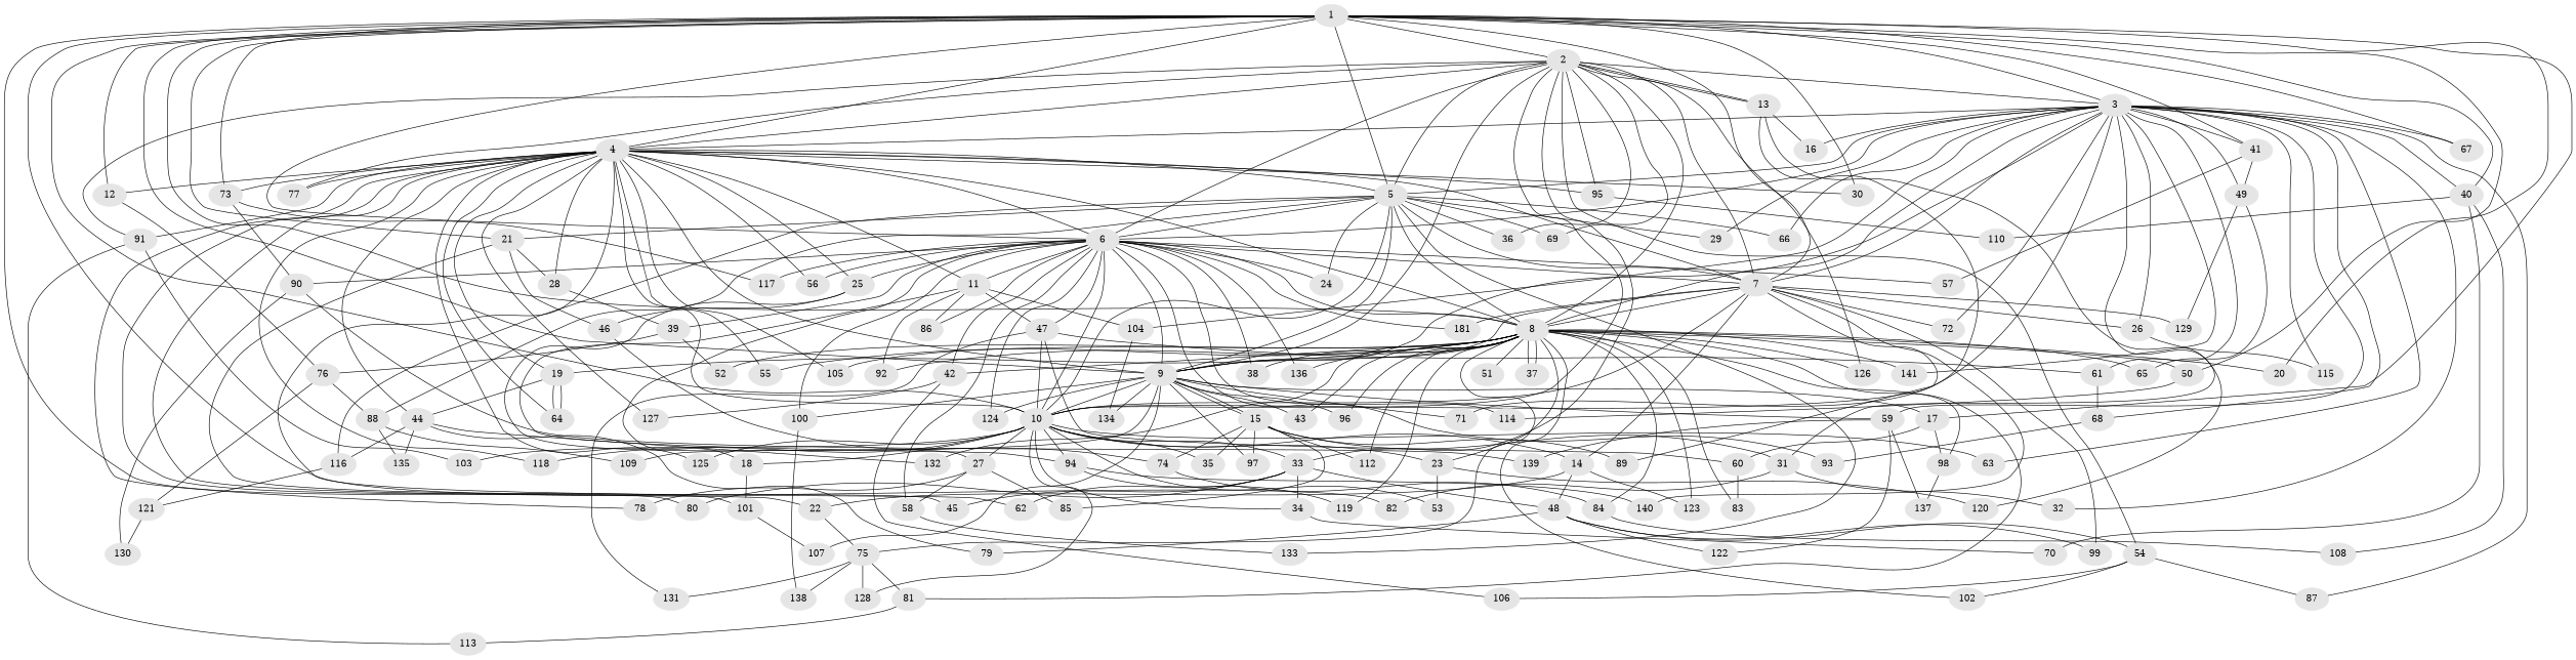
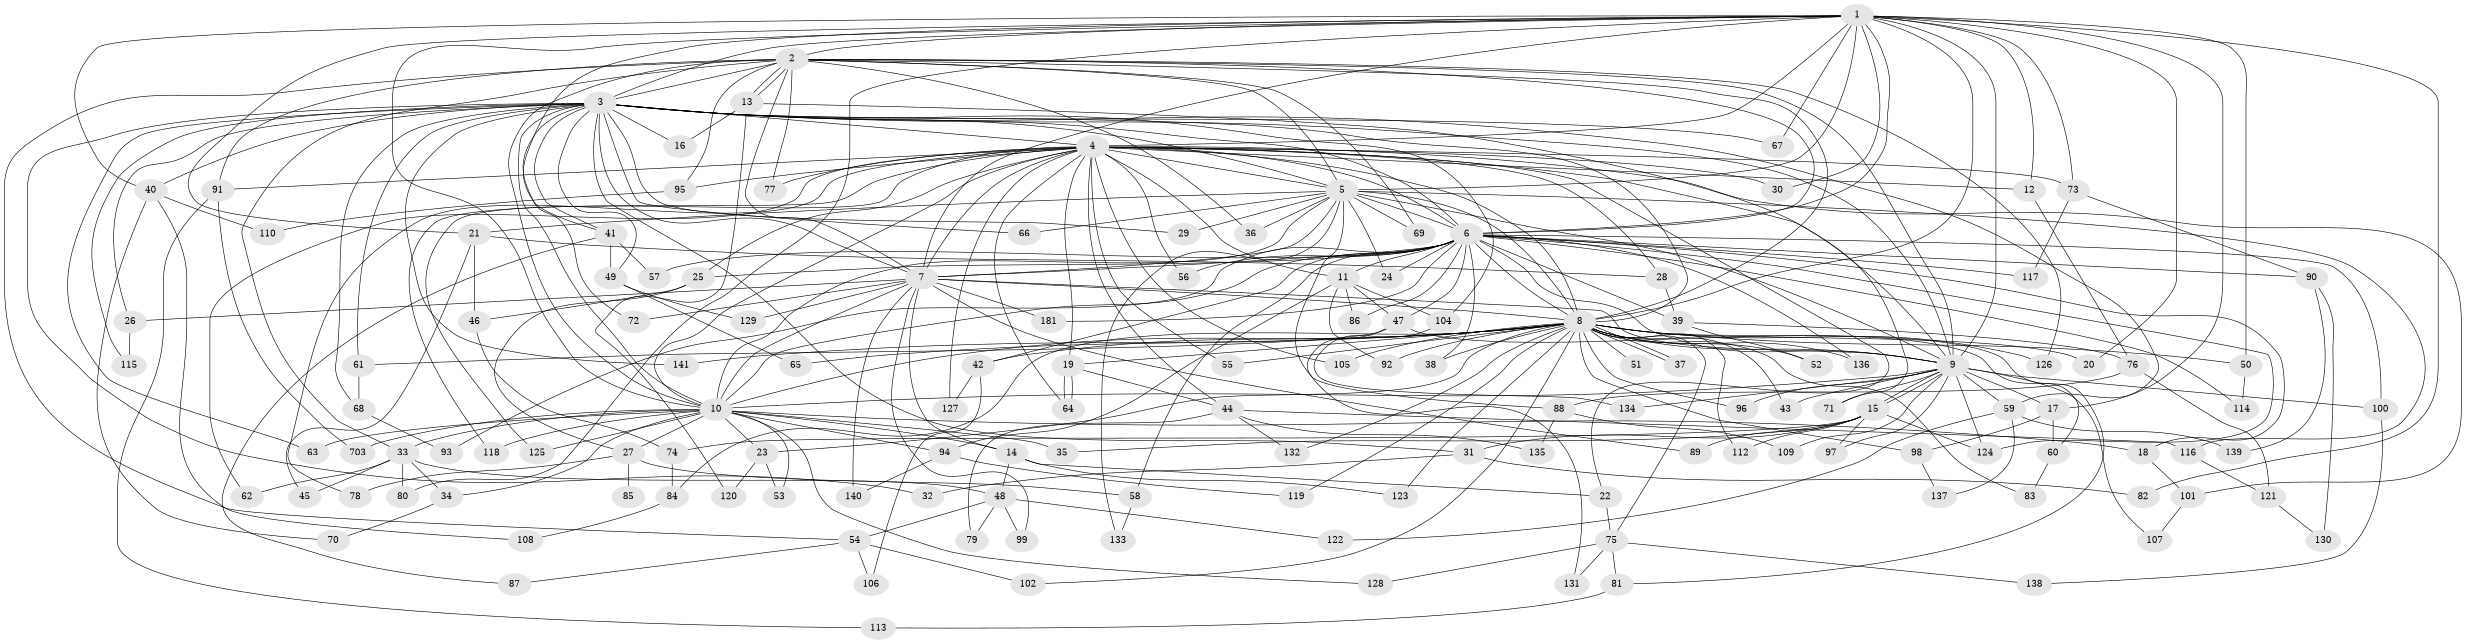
  graph {
    node [color=gray90 style=filled]
    1
    2
    3
    4
    5
    6
    7
    8
    9
    10
    12
    17
    20
    21
    30
    40
    41
    50
    67
    73
    80
    82
    13
    33
    36
    54
    69
    77
    91
    95
    126
    16
    26
    29
    31
    32
    49
    59
    61
    63
    66
    68
    72
    87
    104
    115
    141
    11
    19
    22
    25
    28
    44
    55
    56
    62
    78
    101
    105
    118
    125
    127
    64
    24
    88
    116
    133
    18
    38
    39
    42
    47
    57
    58
    86
    90
    93
    100
    n79 [label=181]
    114
    117
    124
    136
    14
    89
    99
    129
    140
    51
    23
    37
    43
    52
    65
    75
    81
    83
    84
    92
    96
    98
    102
    112
    119
    123
    132
    15
    71
    97
    107
    109
    134
    27
    34
    35
    53
    94
-   103
+   103 [label=703]
    128
    76
    60
    45
    46
    70
    108
    110
    120
    48
    106
    113
    122
    137
    139
    79
    135
    121
    131
    130
    138
    74
    85
    1 -- 2
    1 -- 3
    1 -- 4
    1 -- 5
    1 -- 6
    1 -- 7
    1 -- 8
    1 -- 9
    1 -- 10
    1 -- 12
    1 -- 17
    1 -- 20
    1 -- 21
    1 -- 30
    1 -- 40
    1 -- 41
    1 -- 50
    1 -- 67
    1 -- 73
    1 -- 80
    1 -- 82
    2 -- 3
-   2 -- 4
    2 -- 5
    2 -- 6
    2 -- 7
    2 -- 8
    2 -- 9
    2 -- 10
    2 -- 13
    2 -- 13
    2 -- 33
    2 -- 36
    2 -- 54
    2 -- 69
    2 -- 77
    2 -- 91
    2 -- 95
    2 -- 126
    3 -- 4
    3 -- 5
    3 -- 6
    3 -- 7
    3 -- 8
    3 -- 9
    3 -- 10
    3 -- 40
    3 -- 41
    3 -- 67
    3 -- 16
    3 -- 26
    3 -- 29
    3 -- 31
    3 -- 32
    3 -- 49
    3 -- 59
    3 -- 61
    3 -- 63
    3 -- 66
    3 -- 68
    3 -- 72
-   3 -- 87
+   41 -- 87
    3 -- 104
    3 -- 115
    3 -- 141
    4 -- 5
    4 -- 6
    4 -- 7
    4 -- 8
    4 -- 9
    4 -- 10
    4 -- 12
    4 -- 30
    4 -- 73
    4 -- 77
    4 -- 91
    4 -- 95
    4 -- 11
    4 -- 19
    4 -- 22
    4 -- 25
    4 -- 28
    4 -- 44
    4 -- 55
    4 -- 56
    4 -- 62
    4 -- 78
    4 -- 101
    4 -- 105
    4 -- 118
    4 -- 125
    4 -- 127
    4 -- 64
    5 -- 6
    5 -- 7
    5 -- 8
    5 -- 9
    5 -- 10
    5 -- 21
    5 -- 36
    5 -- 69
    5 -- 29
    5 -- 66
    5 -- 24
    5 -- 88
    5 -- 116
    5 -- 133
    6 -- 7
    6 -- 8
    6 -- 9
    6 -- 10
    6 -- 11
    6 -- 25
    6 -- 56
    6 -- 24
    6 -- 18
    6 -- 38
    6 -- 39
    6 -- 42
    6 -- 47
    6 -- 57
    6 -- 58
    6 -- 86
    6 -- 90
    6 -- 93
    6 -- 100
    6 -- n79
    6 -- 114
    6 -- 117
    6 -- 124
    6 -- 136
    7 -- 8
    7 -- 9
    7 -- 10
    7 -- 26
    7 -- 72
    7 -- n79
    7 -- 14
    7 -- 89
    7 -- 99
    7 -- 129
    7 -- 140
    8 -- 9
-   47 -- 10
+   8 -- 10
    8 -- 20
    8 -- 50
    8 -- 126
    8 -- 141
    8 -- 19
    8 -- 55
    8 -- 105
    8 -- 38
    8 -- 42
    8 -- 136
    8 -- 51
    8 -- 23
    8 -- 37
    8 -- 37
    8 -- 43
    8 -- 52
    8 -- 65
    8 -- 75
    8 -- 81
    8 -- 83
    8 -- 84
    8 -- 92
    8 -- 96
    8 -- 98
    8 -- 102
    8 -- 112
    8 -- 119
    8 -- 123
    8 -- 132
    9 -- 10
    9 -- 17
    9 -- 59
    9 -- 100
    9 -- 124
    9 -- 43
    9 -- 96
    9 -- 15
    9 -- 15
    9 -- 71
    9 -- 97
    9 -- 107
    9 -- 109
    9 -- 134
    10 -- 33
    10 -- 63
    10 -- 118
    10 -- 125
    10 -- 18
    10 -- 14
    10 -- 23
    10 -- 27
    10 -- 34
    10 -- 35
    10 -- 53
    10 -- 94
    10 -- 103
    10 -- 128
    12 -- 76
    17 -- 98
    17 -- 60
    21 -- 28
    21 -- 45
    21 -- 46
    40 -- 70
    40 -- 108
    40 -- 110
    41 -- 49
    41 -- 57
    50 -- 114
    73 -- 90
    73 -- 117
    13 -- 16
    13 -- 71
    13 -- 120
    33 -- 80
    33 -- 62
    33 -- 34
    33 -- 45
    33 -- 48
    54 -- 87
    54 -- 102
    54 -- 106
    91 -- 103
    91 -- 113
    95 -- 110
    26 -- 115
    31 -- 82
    31 -- 32
    49 -- 129
    49 -- 65
    59 -- 122
    59 -- 137
    59 -- 139
    61 -- 68
    68 -- 93
    104 -- 134
    11 -- 104
    11 -- 47
    11 -- 86
    11 -- 92
    11 -- 94
    19 -- 44
    19 -- 64
    19 -- 64
    22 -- 75
    25 -- 27
    25 -- 46
    28 -- 39
    44 -- 116
    44 -- 132
    44 -- 79
    44 -- 135
    101 -- 107
    88 -- 109
    88 -- 135
    116 -- 121
    18 -- 101
    39 -- 52
    39 -- 76
    42 -- 127
    42 -- 106
    47 -- 61
    47 -- 60
    47 -- 131
    58 -- 133
    90 -- 139
    90 -- 130
    100 -- 138
    14 -- 22
    14 -- 123
    14 -- 48
    23 -- 53
    23 -- 120
    75 -- 81
    75 -- 128
    75 -- 131
    75 -- 138
    81 -- 113
    84 -- 108
    98 -- 137
    15 -- 31
    15 -- 89
    15 -- 112
    15 -- 97
    15 -- 35
    15 -- 74
-   15 -- 85
+   15 -- 124
    27 -- 78
    27 -- 58
    27 -- 85
    34 -- 70
    94 -- 140
    94 -- 119
    76 -- 88
    76 -- 121
    60 -- 83
    46 -- 74
    48 -- 54
    48 -- 99
    48 -- 122
    48 -- 79
    121 -- 130
    74 -- 84
  }
